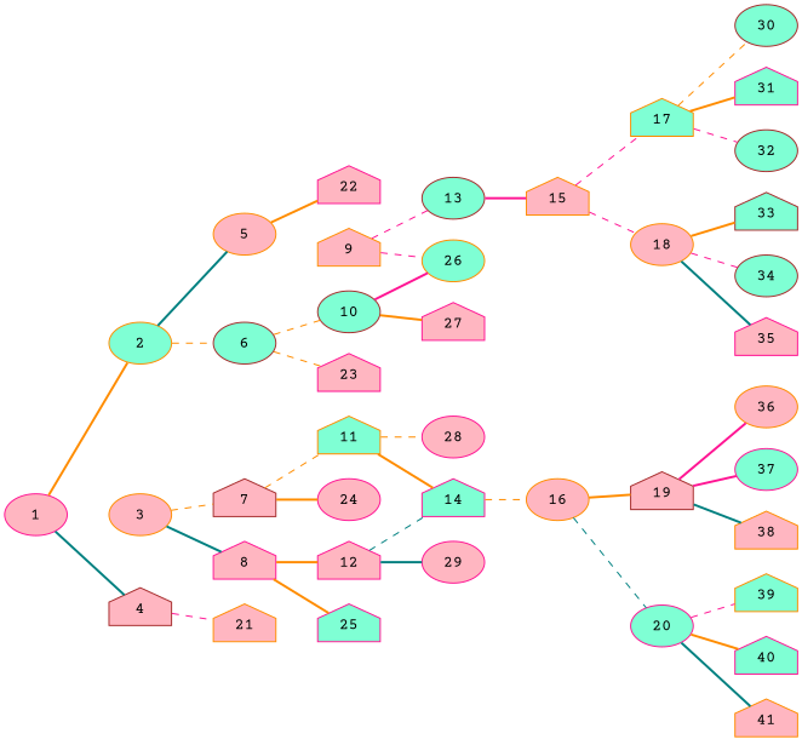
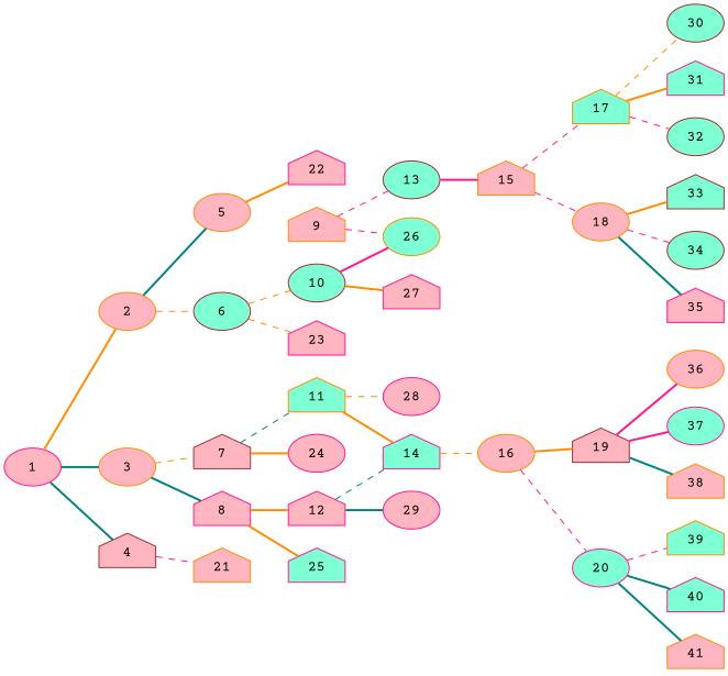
  graph {
    fontname="Courier Prime"
    rankdir=LR
    node [chem=H color=deeppink fillcolor=lightpink fontname="Courier Prime" shape=house style=filled]
    edge [color=darkorange fontname="Courier Prime" style=bold valence=1]
    1 [chem=C shape=ellipse]
-   2 [chem=C color=darkorange fillcolor=aquamarine shape=ellipse]
+   2 [chem=C color=darkorange shape=ellipse]
    3 [chem=C color=darkorange shape=ellipse]
    4 [chem=N color=brown]
    5 [chem=C color=darkorange shape=ellipse]
    6 [chem=C color=brown fillcolor=aquamarine shape=ellipse]
    7 [chem=C color=brown]
    8 [chem=C]
    21 [color=darkorange]
    22
    10 [chem=C color=brown fillcolor=aquamarine shape=ellipse]
    23
    11 [chem=C color=darkorange fillcolor=aquamarine]
    24 [shape=ellipse]
    12 [chem=C]
    25 [fillcolor=aquamarine]
    9 [chem=C color=darkorange]
    13 [chem=C color=brown fillcolor=aquamarine shape=ellipse]
    26 [color=darkorange fillcolor=aquamarine shape=ellipse]
    27
    14 [chem=C fillcolor=aquamarine]
    28 [shape=ellipse]
    29 [shape=ellipse]
    15 [chem=N color=darkorange]
    16 [chem=N color=darkorange shape=ellipse]
    17 [chem=C color=darkorange fillcolor=aquamarine]
    18 [chem=C color=darkorange shape=ellipse]
    19 [chem=C color=brown]
    20 [chem=C fillcolor=aquamarine shape=ellipse]
    30 [color=brown fillcolor=aquamarine shape=ellipse]
    31 [fillcolor=aquamarine]
    32 [color=brown fillcolor=aquamarine shape=ellipse]
    33 [color=brown fillcolor=aquamarine]
    34 [color=brown fillcolor=aquamarine shape=ellipse]
    35
    36 [color=darkorange shape=ellipse]
    37 [fillcolor=aquamarine shape=ellipse]
    38 [color=darkorange]
    39 [color=darkorange fillcolor=aquamarine]
    40 [fillcolor=aquamarine]
    41 [color=darkorange]
    1 -- 2
+   1 -- 3 [color=teal]
    1 -- 4 [color=teal valence=2]
    2 -- 5 [color=teal valence=2]
    2 -- 6 [style=dashed]
    3 -- 7 [style=dashed valence=2]
    3 -- 8 [color=teal]
    4 -- 21 [color=deeppink style=dashed]
    5 -- 22
    6 -- 10 [style=dashed valence=2]
    6 -- 23 [style=dashed]
-   7 -- 11 [style=dashed]
+   7 -- 11 [color=teal style=dashed]
    7 -- 24
    8 -- 12 [valence=2]
    8 -- 25
    10 -- 26 [color=deeppink]
    10 -- 27
    11 -- 14 [valence=2]
    11 -- 28 [style=dashed]
    12 -- 14 [color=teal style=dashed]
    12 -- 29 [color=teal]
    9 -- 13 [color=deeppink style=dashed valence=2]
    9 -- 26 [color=deeppink style=dashed]
    13 -- 15 [color=deeppink]
    14 -- 16 [style=dashed]
    15 -- 17 [color=deeppink style=dashed]
    15 -- 18 [color=deeppink style=dashed]
    16 -- 19
-   16 -- 20 [color=teal style=dashed]
+   16 -- 20 [color=deeppink style=dashed]
    17 -- 30 [style=dashed]
    17 -- 31
    17 -- 32 [color=deeppink style=dashed]
    18 -- 33
    18 -- 34 [color=deeppink style=dashed]
    18 -- 35 [color=teal]
    19 -- 36 [color=deeppink]
    19 -- 37 [color=deeppink]
    19 -- 38 [color=teal]
    20 -- 39 [color=deeppink style=dashed]
-   20 -- 40
+   20 -- 40 [color=teal]
    20 -- 41 [color=teal]
  }
